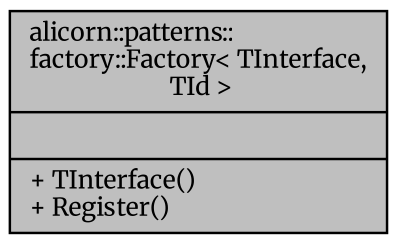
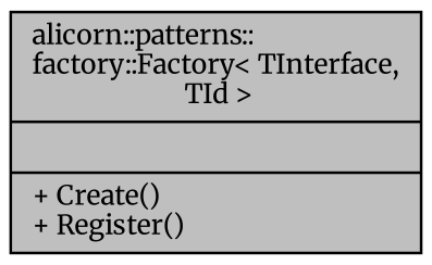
  digraph {
    fontname=Merriweather
-   n1 [color=black fillcolor=grey75 fontcolor=black fontname=Merriweather fontsize=10 height=0.2 label="{alicorn::patterns::\lfactory::Factory\< TInterface,\l TId \>\n||+ TInterface()\l+ Register()\l}" shape=record style=filled width=0.4]
+   n1 [color=black fillcolor=grey75 fontcolor=black fontname=Merriweather fontsize=10 height=0.2 label="{alicorn::patterns::\lfactory::Factory\< TInterface,\l TId \>\n||+ Create()\l+ Register()\l}" shape=record style=filled width=0.4]
  }
